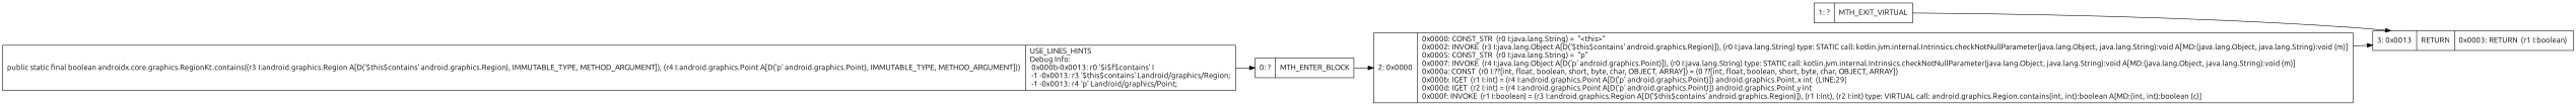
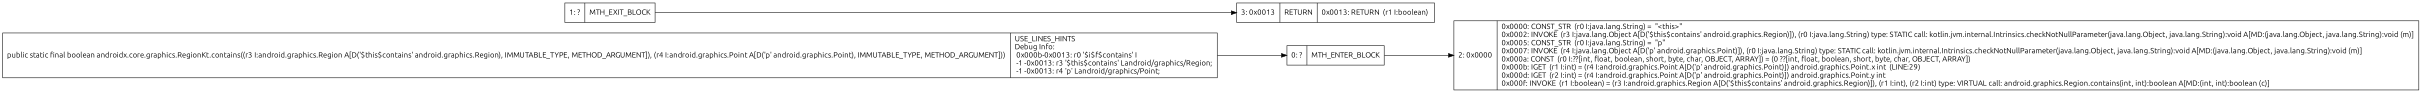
  digraph {
    fontname=Ubuntu
    rankdir=LR
    node [fontname=Ubuntu shape=record]
    edge [fontname=Ubuntu]
    n1 [label="{0\:\ ?|MTH_ENTER_BLOCK\l}"]
    n2 [label="{2\:\ 0x0000|0x0000: CONST_STR  (r0 I:java.lang.String) =  \"\<this\>\" \l0x0002: INVOKE  (r3 I:java.lang.Object A[D('$this$contains' android.graphics.Region)]), (r0 I:java.lang.String) type: STATIC call: kotlin.jvm.internal.Intrinsics.checkNotNullParameter(java.lang.Object, java.lang.String):void A[MD:(java.lang.Object, java.lang.String):void (m)]\l0x0005: CONST_STR  (r0 I:java.lang.String) =  \"p\" \l0x0007: INVOKE  (r4 I:java.lang.Object A[D('p' android.graphics.Point)]), (r0 I:java.lang.String) type: STATIC call: kotlin.jvm.internal.Intrinsics.checkNotNullParameter(java.lang.Object, java.lang.String):void A[MD:(java.lang.Object, java.lang.String):void (m)]\l0x000a: CONST  (r0 I:??[int, float, boolean, short, byte, char, OBJECT, ARRAY]) = (0 ??[int, float, boolean, short, byte, char, OBJECT, ARRAY]) \l0x000b: IGET  (r1 I:int) = (r4 I:android.graphics.Point A[D('p' android.graphics.Point)]) android.graphics.Point.x int  (LINE:29)\l0x000d: IGET  (r2 I:int) = (r4 I:android.graphics.Point A[D('p' android.graphics.Point)]) android.graphics.Point.y int \l0x000f: INVOKE  (r1 I:boolean) = (r3 I:android.graphics.Region A[D('$this$contains' android.graphics.Region)]), (r1 I:int), (r2 I:int) type: VIRTUAL call: android.graphics.Region.contains(int, int):boolean A[MD:(int, int):boolean (c)]\l}"]
-   n3 [label="{3\:\ 0x0013|RETURN\l|0x0003: RETURN  (r1 I:boolean) \l}"]
-   n4 [label="{1\:\ ?|MTH_EXIT_VIRTUAL\l}"]
+   n3 [label="{3\:\ 0x0013|RETURN\l|0x0013: RETURN  (r1 I:boolean) \l}"]
+   n4 [label="{1\:\ ?|MTH_EXIT_BLOCK\l}"]
    n5 [label="{public static final boolean androidx.core.graphics.RegionKt.contains((r3 I:android.graphics.Region A[D('$this$contains' android.graphics.Region), IMMUTABLE_TYPE, METHOD_ARGUMENT]), (r4 I:android.graphics.Point A[D('p' android.graphics.Point), IMMUTABLE_TYPE, METHOD_ARGUMENT]))  | USE_LINES_HINTS\lDebug Info:\l  0x000b\-0x0013: r0 '$i$f$contains' I\l  \-1 \-0x0013: r3 '$this$contains' Landroid\/graphics\/Region;\l  \-1 \-0x0013: r4 'p' Landroid\/graphics\/Point;\l}"]
    n1 -> n2
-   n2 -> n3
    n4 -> n3
    n5 -> n1
  }
